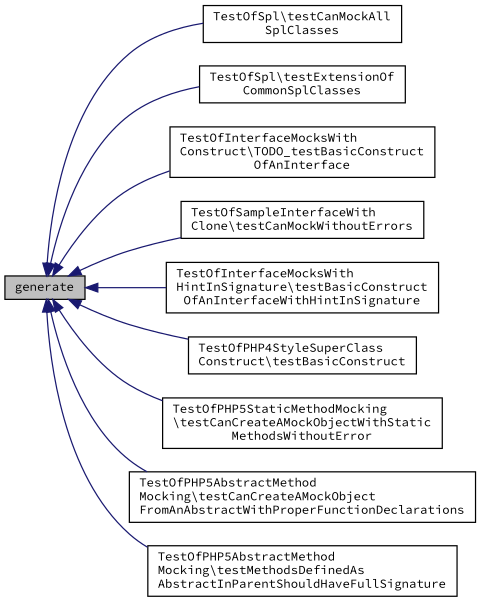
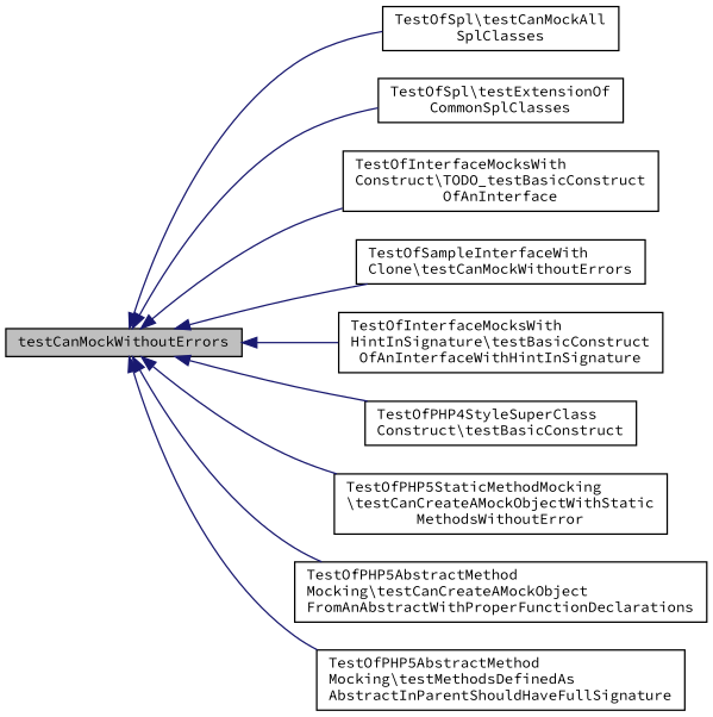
  digraph {
    rankdir=LR
    fontname="Source Code Pro"
    node [color=black fillcolor=white fontname="Source Code Pro" fontsize=10 shape=record style=filled]
    edge [color=midnightblue dir=back fontname="Source Code Pro" fontsize=10 labelfontname=Helvetica labelfontsize=10 style=solid]
-   n1 [fillcolor=grey75 fontcolor=black height=0.2 label=generate width=0.4]
+   n1 [fillcolor=grey75 fontcolor=black height=0.2 label=testCanMockWithoutErrors width=0.4]
    n2 [height=0.2 label="TestOfSpl\\testCanMockAll\lSplClasses" width=0.4]
    n3 [height=0.2 label="TestOfSpl\\testExtensionOf\lCommonSplClasses" width=0.4]
    n4 [height=0.2 label="TestOfInterfaceMocksWith\lConstruct\\TODO_testBasicConstruct\lOfAnInterface" width=0.4]
    n5 [height=0.2 label="TestOfSampleInterfaceWith\lClone\\testCanMockWithoutErrors" width=0.4]
    n6 [height=0.2 label="TestOfInterfaceMocksWith\lHintInSignature\\testBasicConstruct\lOfAnInterfaceWithHintInSignature" width=0.4]
    n7 [height=0.2 label="TestOfPHP4StyleSuperClass\lConstruct\\testBasicConstruct" width=0.4]
    n8 [height=0.2 label="TestOfPHP5StaticMethodMocking\l\\testCanCreateAMockObjectWithStatic\lMethodsWithoutError" width=0.4]
    n9 [height=0.2 label="TestOfPHP5AbstractMethod\lMocking\\testCanCreateAMockObject\lFromAnAbstractWithProperFunctionDeclarations" width=0.4]
    n10 [height=0.2 label="TestOfPHP5AbstractMethod\lMocking\\testMethodsDefinedAs\lAbstractInParentShouldHaveFullSignature" width=0.4]
    n1 -> n2
    n1 -> n3
    n1 -> n4
    n1 -> n5
    n1 -> n6
    n1 -> n7
    n1 -> n8
    n1 -> n9
    n1 -> n10
  }
